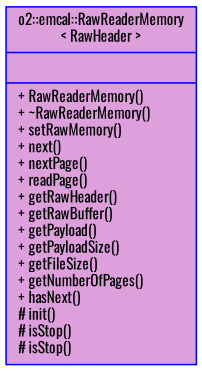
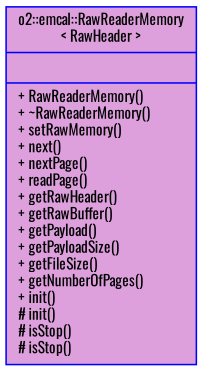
  digraph {
    fontname=Oswald
-   n1 [color=blue fillcolor=plum fontcolor=black fontname=Oswald fontsize=10 height=0.2 label="{o2::emcal::RawReaderMemory\l\< RawHeader \>\n||+ RawReaderMemory()\l+ ~RawReaderMemory()\l+ setRawMemory()\l+ next()\l+ nextPage()\l+ readPage()\l+ getRawHeader()\l+ getRawBuffer()\l+ getPayload()\l+ getPayloadSize()\l+ getFileSize()\l+ getNumberOfPages()\l+ hasNext()\l# init()\l# isStop()\l# isStop()\l}" shape=record style=filled width=0.4]
+   n1 [color=blue fillcolor=plum fontcolor=black fontname=Oswald fontsize=10 height=0.2 label="{o2::emcal::RawReaderMemory\l\< RawHeader \>\n||+ RawReaderMemory()\l+ ~RawReaderMemory()\l+ setRawMemory()\l+ next()\l+ nextPage()\l+ readPage()\l+ getRawHeader()\l+ getRawBuffer()\l+ getPayload()\l+ getPayloadSize()\l+ getFileSize()\l+ getNumberOfPages()\l+ init()\l# init()\l# isStop()\l# isStop()\l}" shape=record style=filled width=0.4]
  }
